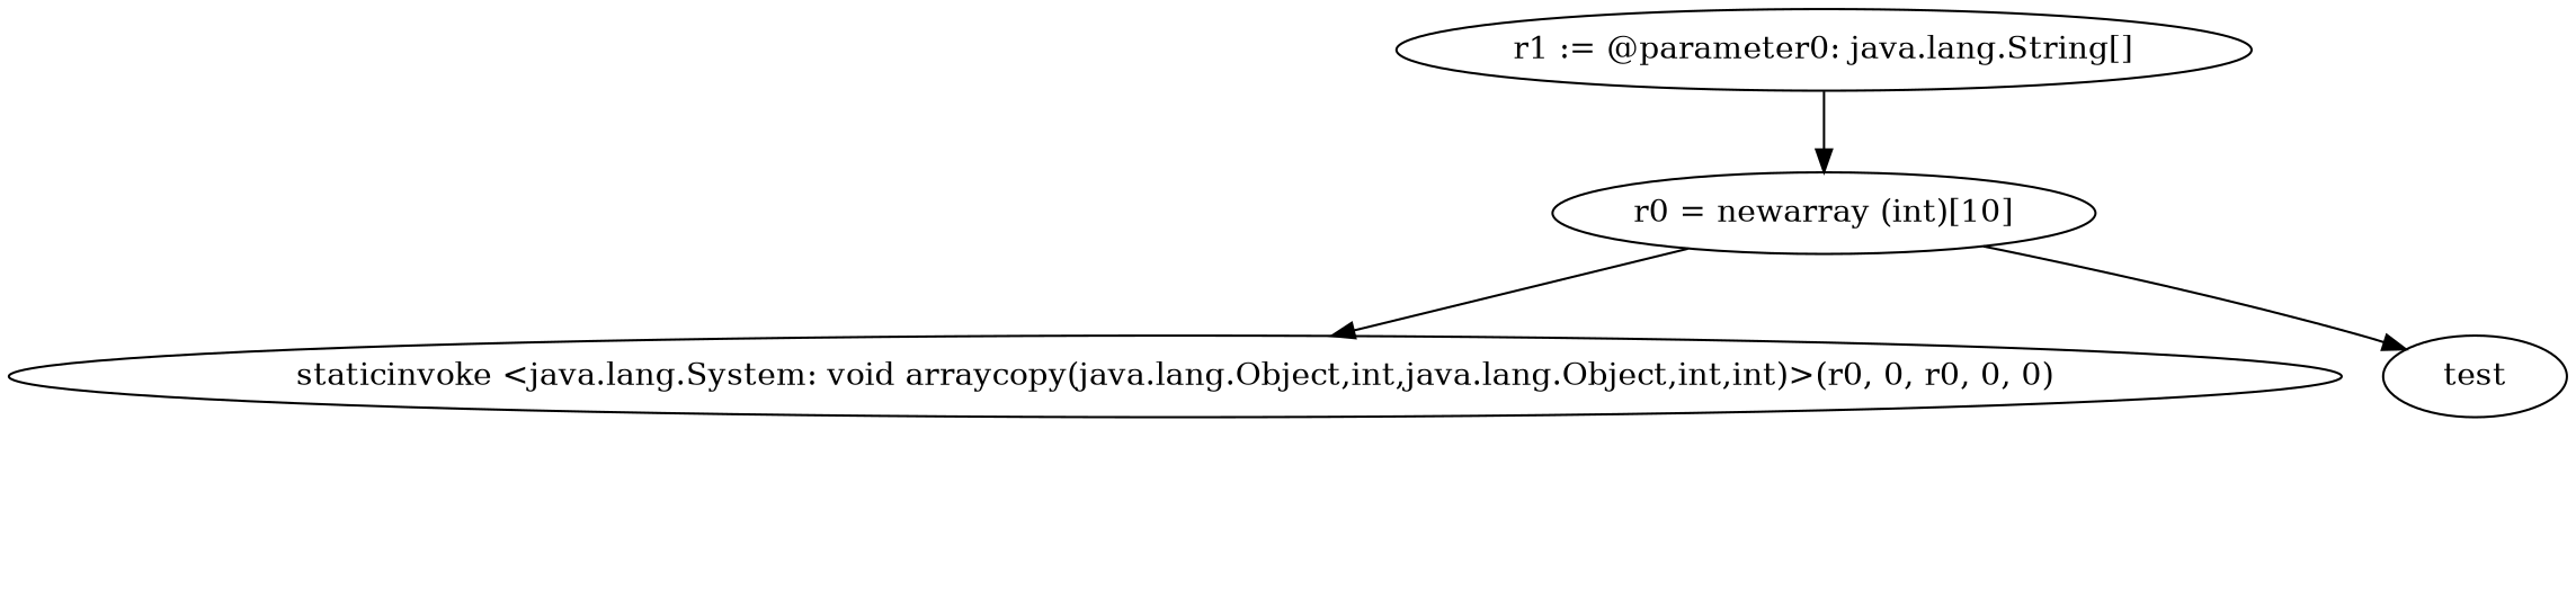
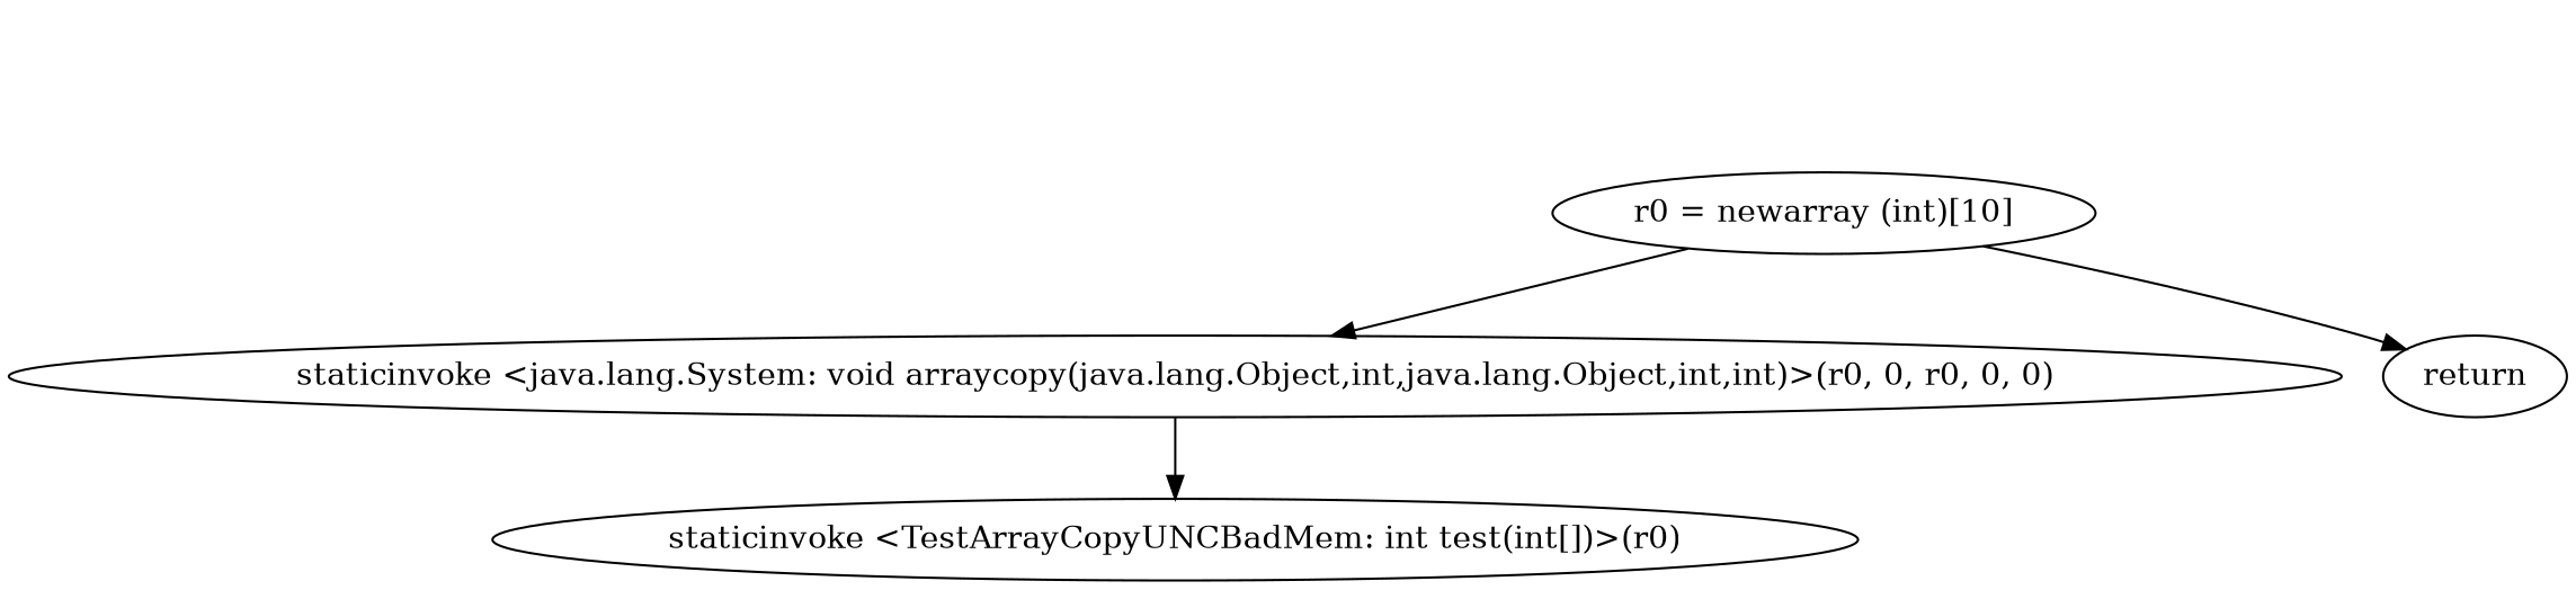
  digraph {
    fontname="DejaVu Serif"
    node [fontname="DejaVu Serif"]
    edge [fontname="DejaVu Serif"]
-   "r1 := @parameter0: java.lang.String[]"
    "r0 = newarray (int)[10]"
    "staticinvoke <java.lang.System: void arraycopy(java.lang.Object,int,java.lang.Object,int,int)>(r0, 0, r0, 0, 0)"
-   return [label=test]
-   "r1 := @parameter0: java.lang.String[]" -> "r0 = newarray (int)[10]"
+   return
+   "staticinvoke <TestArrayCopyUNCBadMem: int test(int[])>(r0)"
    "r0 = newarray (int)[10]" -> "staticinvoke <java.lang.System: void arraycopy(java.lang.Object,int,java.lang.Object,int,int)>(r0, 0, r0, 0, 0)"
    "r0 = newarray (int)[10]" -> return
+   "staticinvoke <java.lang.System: void arraycopy(java.lang.Object,int,java.lang.Object,int,int)>(r0, 0, r0, 0, 0)" -> "staticinvoke <TestArrayCopyUNCBadMem: int test(int[])>(r0)"
  }
